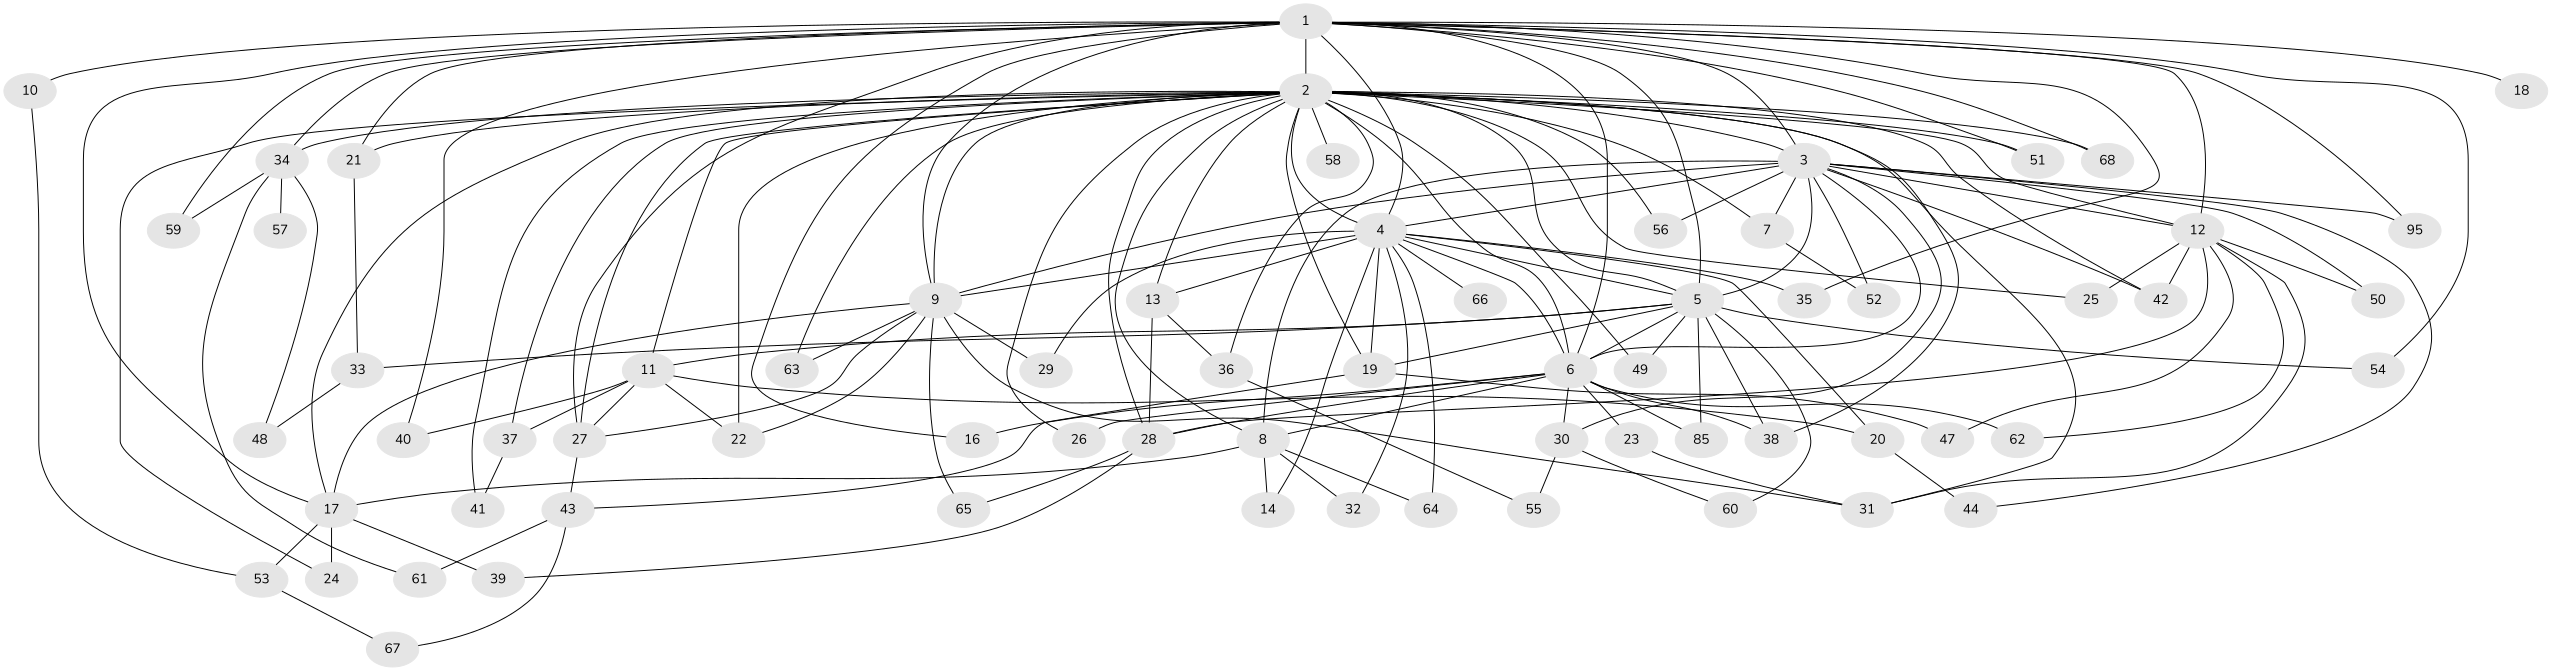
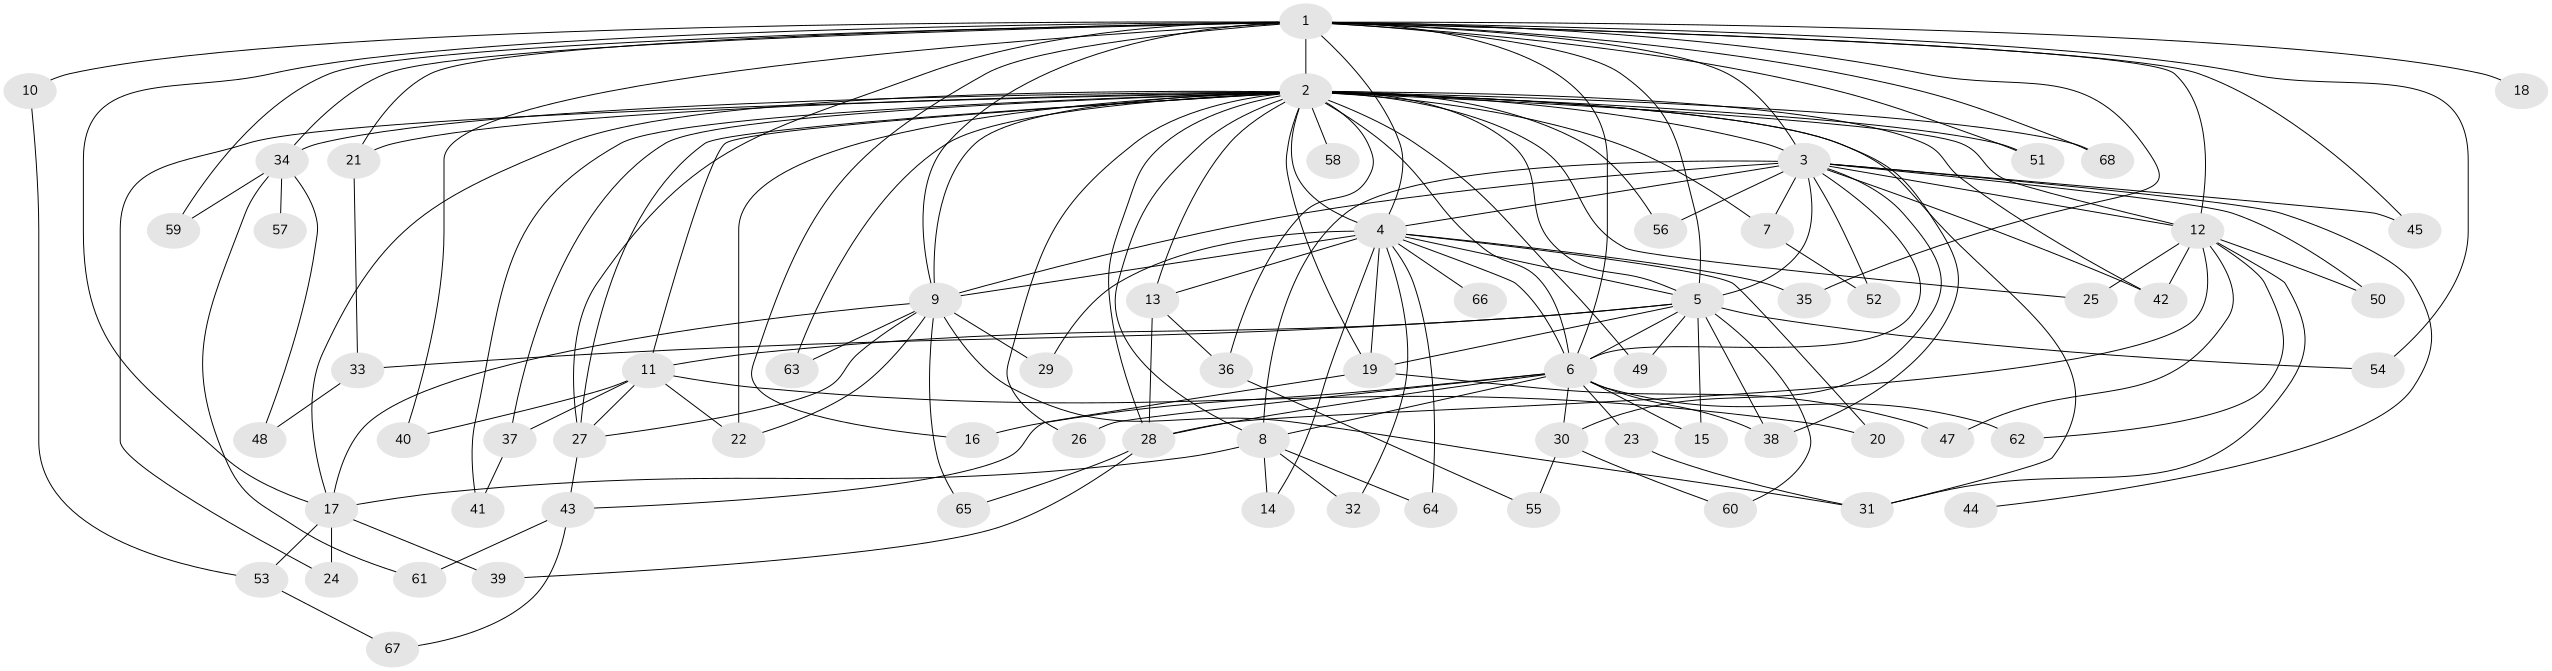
  graph {
    fontname=Nunito
    node [color=gray90 fontname=Nunito style=filled]
    edge [fontname=Nunito weight=1.0]
    1
    2
    3
    4
    5
    6
    9
    10
    12
    16
    17
    18
    21
    27
    34
    35
    40
-   45 [label=95]
+   45
    51
    54
    59
    68
    7
    8
    11
    13
    19
    22
    24
    25
    26
    28
    31
    36
    37
    38
    41
    42
    49
    56
    58
    63
    50
    30
    44
    52
    14
    20
    29
    32
    64
    66
-   15 [label=85]
+   15
    33
    60
    23
    62
    65
    53
    47
    39
    43
    48
    57
    61
    55
    67
    1 -- 2 [weight=12.0]
    1 -- 3 [weight=2.0]
    1 -- 4 [weight=3.0]
    1 -- 5 [weight=3.0]
    1 -- 6 [weight=3.0]
    1 -- 9
    1 -- 10
    1 -- 12 [weight=2.0]
    1 -- 16
    1 -- 17
    1 -- 18 [weight=2.0]
    1 -- 21 [weight=2.0]
    1 -- 27
    1 -- 34
    1 -- 35
    1 -- 40
    1 -- 45
    1 -- 51
    1 -- 54
    1 -- 59
    1 -- 68
    2 -- 3 [weight=6.0]
    2 -- 4 [weight=6.0]
    2 -- 5 [weight=5.0]
    2 -- 6 [weight=7.0]
    2 -- 9 [weight=12.0]
    2 -- 12 [weight=3.0]
    2 -- 17
    2 -- 21 [weight=2.0]
    2 -- 27
    2 -- 34
    2 -- 51
    2 -- 68
    2 -- 7 [weight=2.0]
    2 -- 8 [weight=2.0]
    2 -- 11
    2 -- 13 [weight=5.0]
    2 -- 19 [weight=3.0]
    2 -- 22 [weight=2.0]
    2 -- 24
    2 -- 25
    2 -- 26
    2 -- 28 [weight=2.0]
    2 -- 31
    2 -- 36
    2 -- 37 [weight=2.0]
    2 -- 38
    2 -- 41
    2 -- 42 [weight=2.0]
    2 -- 49
    2 -- 56
    2 -- 58
    2 -- 63
    3 -- 4
    3 -- 5
    3 -- 6
    3 -- 9
    3 -- 12
    3 -- 45
    3 -- 7
    3 -- 8
    3 -- 42
    3 -- 56
    3 -- 50
    3 -- 30
    3 -- 44
    3 -- 52
    4 -- 5
    4 -- 6
    4 -- 9
    4 -- 35
    4 -- 13
    4 -- 19
    4 -- 14
    4 -- 20
    4 -- 29
    4 -- 32
    4 -- 64
    4 -- 66
    5 -- 6
    5 -- 54
    5 -- 11 [weight=2.0]
    5 -- 19
    5 -- 38
    5 -- 49
    5 -- 15
    5 -- 33
    5 -- 60
    6 -- 16
    6 -- 8
    6 -- 26
    6 -- 28
    6 -- 38
    6 -- 30
    6 -- 15 [weight=2.0]
    6 -- 23 [weight=2.0]
    6 -- 62
    9 -- 17
    9 -- 27
    9 -- 22
    9 -- 31
    9 -- 63
    9 -- 29
    9 -- 65
    10 -- 53
    12 -- 25
    12 -- 28
    12 -- 31
    12 -- 42
    12 -- 50
    12 -- 62
    12 -- 47
    17 -- 24
    17 -- 53
    17 -- 39
    21 -- 33
    27 -- 43
    34 -- 59
    34 -- 48
    34 -- 57
    34 -- 61
    7 -- 52
    8 -- 17
    8 -- 14
    8 -- 32
    8 -- 64
    11 -- 27
    11 -- 40
    11 -- 22
    11 -- 37
    11 -- 20
    13 -- 28
    13 -- 36
    19 -- 47
    19 -- 43
    28 -- 65
    28 -- 39
    36 -- 55
    37 -- 41
    30 -- 60
    30 -- 55
-   20 -- 44
    33 -- 48
    23 -- 31
    53 -- 67
    43 -- 61
    43 -- 67
  }
